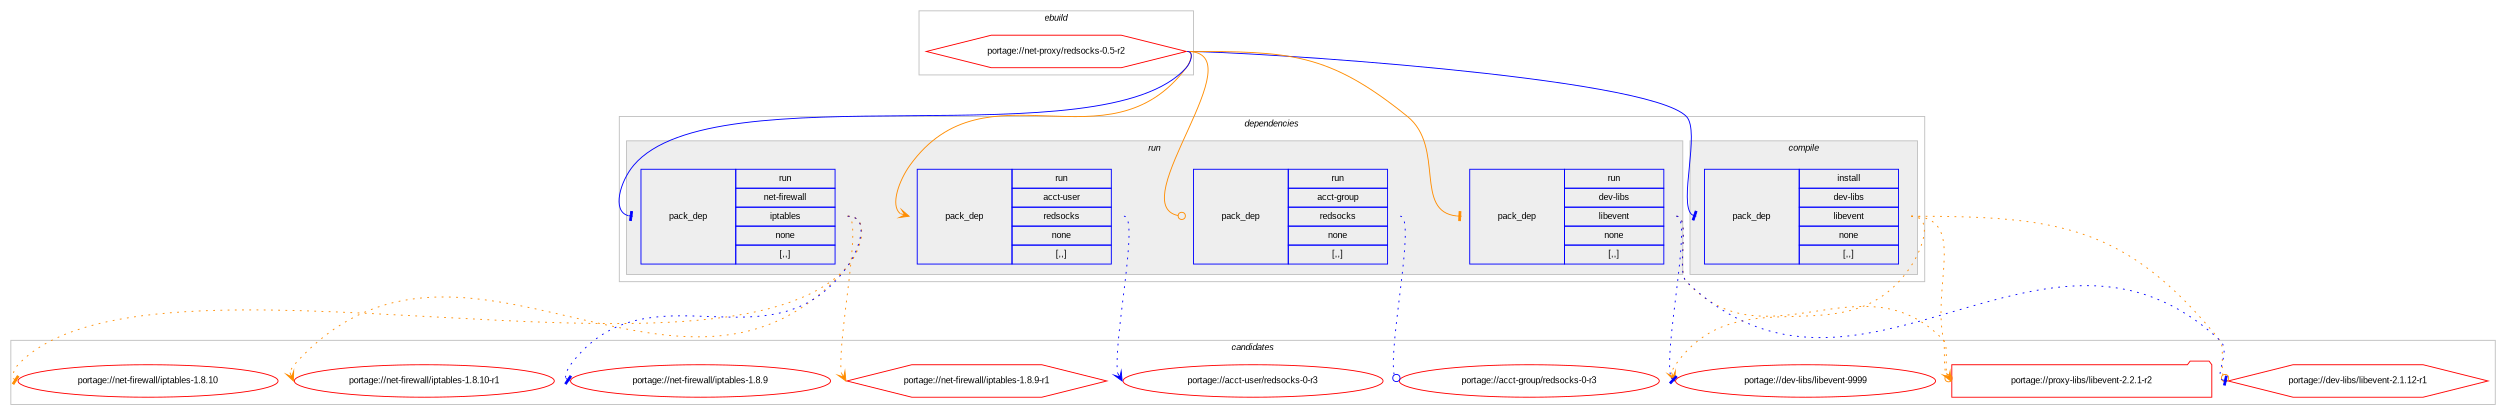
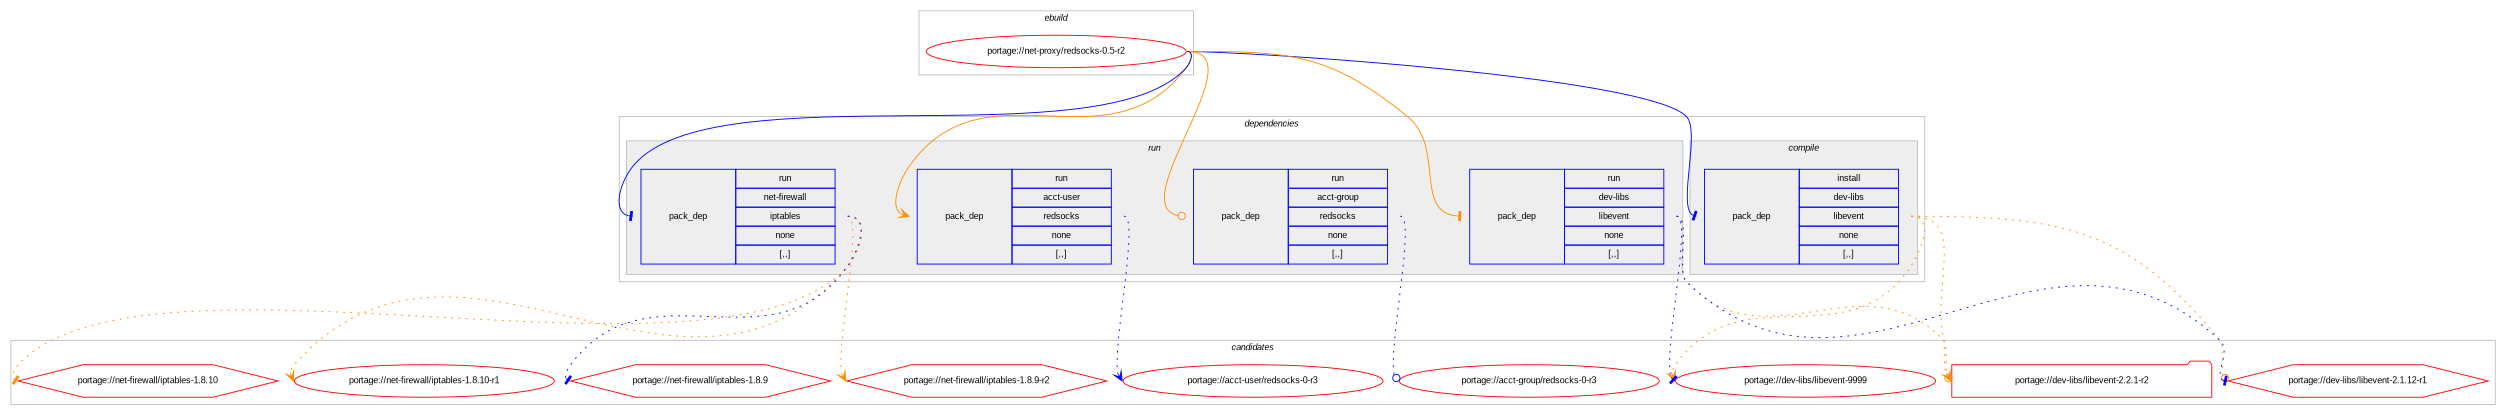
  digraph {
    compound=true
    concentrate=true
    fontname="Liberation Sans"
    fontsize=10
    newrank=true
    rankdir=TB
    ranksep=1.5
    node [color=red fontname="Liberation Sans" fontsize=10 shape=ellipse]
    edge [arrowhead=tee color=darkorange fontname="Liberation Sans" headport=w style=dotted tailport=e weight=100]
-   n1 [label="portage://net-proxy/redsocks-0.5-r2" shape=hexagon width=4]
+   n1 [label="portage://net-proxy/redsocks-0.5-r2" width=4]
    n2 [color=blue label=<<TABLE BORDER="0" CELLBORDER="1" CELLSPACING="0" CELLPADDING="4" WIDTH="220"><TR><TD ROWSPAN="6" CELLPADDING="30">pack_dep</TD></TR><TR><TD WIDTH="110">install</TD></TR><TR><TD>dev-libs</TD></TR><TR><TD>libevent</TD></TR><TR><TD>none</TD></TR><TR><TD>[,,]</TD></TR></TABLE>> shape=none]
    n3 [color=blue label=<<TABLE BORDER="0" CELLBORDER="1" CELLSPACING="0" CELLPADDING="4" WIDTH="220"><TR><TD ROWSPAN="6" CELLPADDING="30">pack_dep</TD></TR><TR><TD WIDTH="110">run</TD></TR><TR><TD>acct-group</TD></TR><TR><TD>redsocks</TD></TR><TR><TD>none</TD></TR><TR><TD>[,,]</TD></TR></TABLE>> shape=none]
    n4 [color=blue label=<<TABLE BORDER="0" CELLBORDER="1" CELLSPACING="0" CELLPADDING="4" WIDTH="220"><TR><TD ROWSPAN="6" CELLPADDING="30">pack_dep</TD></TR><TR><TD WIDTH="110">run</TD></TR><TR><TD>acct-user</TD></TR><TR><TD>redsocks</TD></TR><TR><TD>none</TD></TR><TR><TD>[,,]</TD></TR></TABLE>> shape=none]
    n5 [color=blue label=<<TABLE BORDER="0" CELLBORDER="1" CELLSPACING="0" CELLPADDING="4" WIDTH="220"><TR><TD ROWSPAN="6" CELLPADDING="30">pack_dep</TD></TR><TR><TD WIDTH="110">run</TD></TR><TR><TD>dev-libs</TD></TR><TR><TD>libevent</TD></TR><TR><TD>none</TD></TR><TR><TD>[,,]</TD></TR></TABLE>> shape=none]
    n6 [color=blue label=<<TABLE BORDER="0" CELLBORDER="1" CELLSPACING="0" CELLPADDING="4" WIDTH="220"><TR><TD ROWSPAN="6" CELLPADDING="30">pack_dep</TD></TR><TR><TD WIDTH="110">run</TD></TR><TR><TD>net-firewall</TD></TR><TR><TD>iptables</TD></TR><TR><TD>none</TD></TR><TR><TD>[,,]</TD></TR></TABLE>> shape=none]
    n7 [label="portage://dev-libs/libevent-9999" width=4]
-   n8 [label="portage://proxy-libs/libevent-2.2.1-r2" shape=folder width=4]
+   n8 [label="portage://dev-libs/libevent-2.2.1-r2" shape=folder width=4]
    n9 [label="portage://dev-libs/libevent-2.1.12-r1" shape=hexagon width=4]
    n10 [label="portage://acct-group/redsocks-0-r3" width=4]
    n11 [label="portage://acct-user/redsocks-0-r3" width=4]
    n12 [label="portage://net-firewall/iptables-1.8.10-r1" width=4]
-   n13 [label="portage://net-firewall/iptables-1.8.10" width=4]
-   n14 [label="portage://net-firewall/iptables-1.8.9-r1" shape=hexagon width=4]
-   n15 [label="portage://net-firewall/iptables-1.8.9" width=4]
+   n13 [label="portage://net-firewall/iptables-1.8.10" shape=hexagon width=4]
+   n14 [label="portage://net-firewall/iptables-1.8.9-r2" shape=hexagon width=4]
+   n15 [label="portage://net-firewall/iptables-1.8.9" shape=hexagon width=4]
    subgraph cluster_1 {
      color=gray
      label=<<i>ebuild</i>>
      n1
    }
    subgraph cluster_2 {
      color=gray
      label=<<i>dependencies</i>>
      subgraph cluster_3 {
        color=gray
        fillcolor="#eeeeee"
        label=<<i>compile</i>>
        style=filled
        subgraph sub_4 {
          color=gray
          fillcolor="#eeeeee"
          label=<<i>compile</i>>
          style=filled
          n2
        }
      }
      subgraph cluster_5 {
        color=gray
        fillcolor="#eeeeee"
        label=<<i>compile and run</i>>
        style=filled
      }
      subgraph cluster_6 {
        color=gray
        fillcolor="#eeeeee"
        label=<<i>run</i>>
        style=filled
        subgraph sub_7 {
          color=gray
          fillcolor="#eeeeee"
          label=<<i>run</i>>
          style=filled
          n3
        }
        subgraph sub_8 {
          color=gray
          fillcolor="#eeeeee"
          label=<<i>run</i>>
          style=filled
          n4
        }
        subgraph sub_9 {
          color=gray
          fillcolor="#eeeeee"
          label=<<i>run</i>>
          style=filled
          n5
        }
        subgraph sub_10 {
          color=gray
          fillcolor="#eeeeee"
          label=<<i>run</i>>
          style=filled
          n6
        }
      }
    }
    subgraph cluster_11 {
      color=gray
      label=<<i>candidates</i>>
      rank=same
      subgraph sub_12 {
        color=black
        label=<<i>candidates</i>>
        nodesep=1
        rank=same
        n7
        n8
        n9
      }
      subgraph sub_13 {
        color=black
        label=<<i>candidates</i>>
        nodesep=1
        rank=same
        n10
      }
      subgraph sub_14 {
        color=black
        label=<<i>candidates</i>>
        nodesep=1
        rank=same
        n11
      }
      subgraph sub_15 {
        color=black
        label=<<i>candidates</i>>
        nodesep=1
        rank=same
        n7
        n8
        n9
      }
      subgraph sub_16 {
        color=black
        label=<<i>candidates</i>>
        nodesep=1
        rank=same
        n12
        n13
        n14
        n15
      }
    }
    n1 -> n2 [color=blue style=solid weight=20]
    n1 -> n3 [arrowhead=odot style=solid weight=20]
    n1 -> n4 [arrowhead=vee style=solid weight=20]
    n1 -> n5 [style=solid weight=20]
    n1 -> n6 [color=blue style=solid weight=20]
    n2 -> n7 [arrowhead=vee]
    n2 -> n8 [arrowhead=odot]
    n2 -> n9 [arrowhead=odot]
    n3 -> n10 [arrowhead=odot color=blue]
    n4 -> n11 [arrowhead=vee color=blue]
    n5 -> n7 [color=blue]
    n5 -> n8 [arrowhead=vee]
    n5 -> n9 [color=blue]
    n6 -> n12 [arrowhead=vee]
    n6 -> n13
    n6 -> n14 [arrowhead=vee]
    n6 -> n15 [color=blue]
  }
